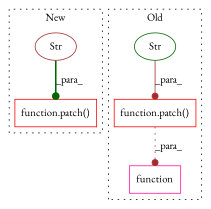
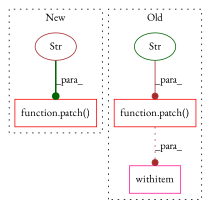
  digraph {
    fontname="EB Garamond"
    node [a=75 l="6,1" shape=box color=red fontname="EB Garamond"]
    edge [color=brown arrowhead=dot fontname="EB Garamond"]
    n1 [label="function.patch()" s="3898,3958"]
    n2 [a=66 l=54 label=Str s=3904 shape=ellipse color=brown]
    n3 [label="function.patch()" s="3562,3622"]
    n4 [a=66 l=54 label=Str s=3568 shape=ellipse color=darkgreen]
-   n5 [a=49 l=5 label=function s=3562 color=deeppink]
+   n5 [a=49 l=5 label=withitem s=3562 color=deeppink]
    subgraph cluster_1 {
      label=New
      style=dotted
      n1
      n2
    }
    subgraph cluster_2 {
      label=Old
      style=dotted
      n3
      n4
      n5
    }
    n2 -> n1 [label=_para_ color=darkgreen style=bold]
    n3 -> n5 [label=_para_ style=dotted]
    n4 -> n3 [label=_para_ style=solid]
  }
